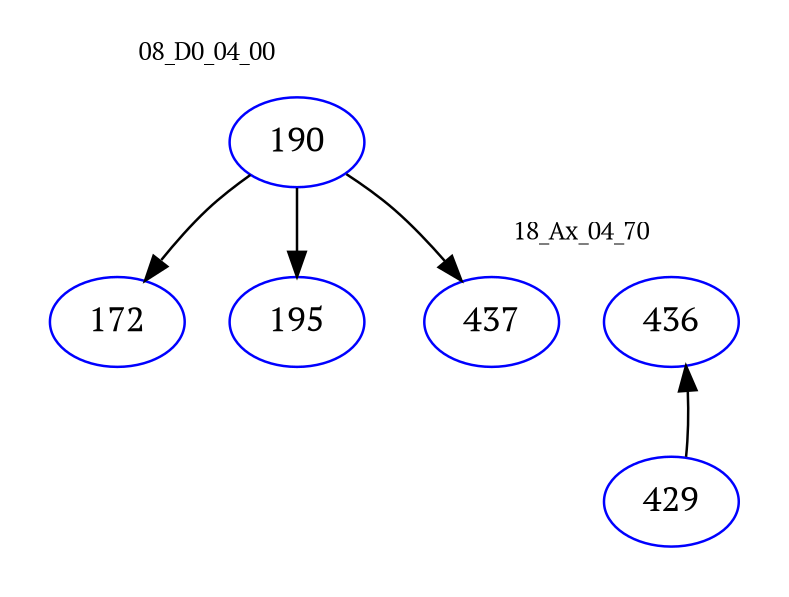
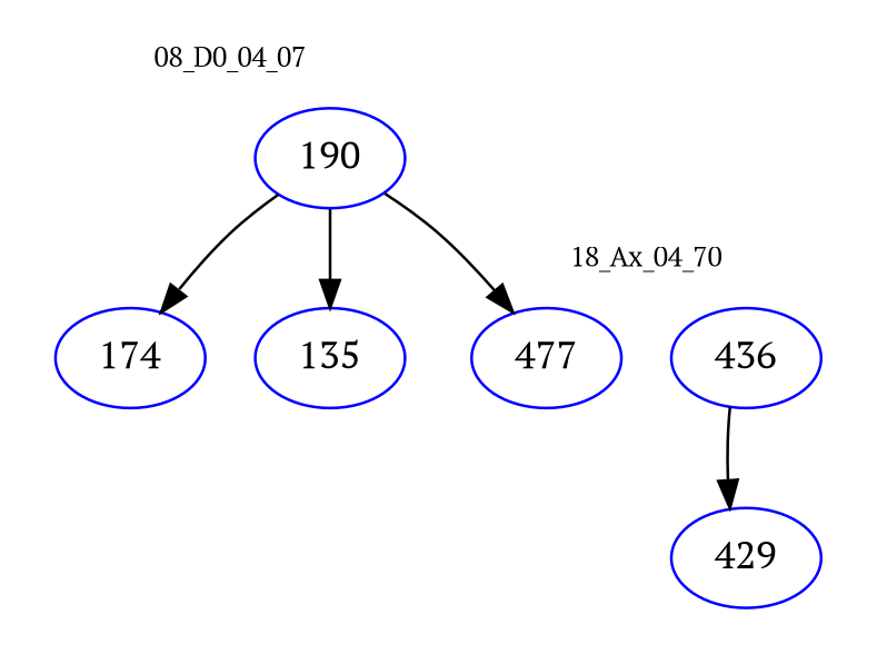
  digraph {
    fontname="PT Serif"
    node [color=blue fontname="PT Serif"]
    edge [color=black fontname="PT Serif"]
    n1 [label=436]
    n2 [label=429]
-   n3 [label=437]
+   n3 [label=477]
    n4 [label=190]
-   n5 [label=172]
-   n6 [label=195]
+   n5 [label=174]
+   n6 [label=135]
    subgraph cluster_1 {
      color=white
      fontsize=10
      label="18_Ax_04_70"
      n1
      n2
      n3
    }
    subgraph cluster_2 {
      color=white
      fontsize=10
-     label="08_D0_04_00"
+     label="08_D0_04_07"
      n4
      n5
      n6
    }
-   n2 -> n1
+   n1 -> n2
    n4 -> n3
    n4 -> n5
    n4 -> n6
  }
